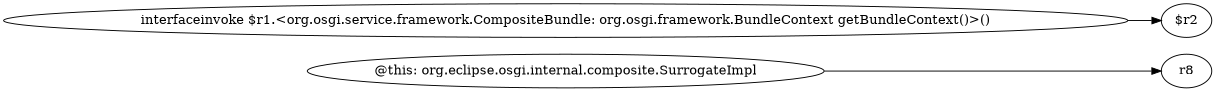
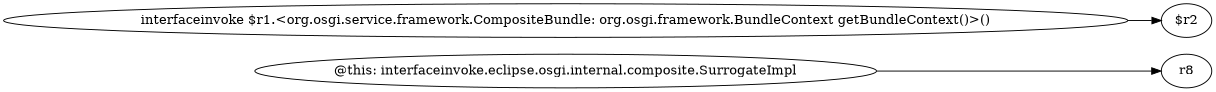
  digraph {
    rankdir=LR
-   n1 [label="@this: org.eclipse.osgi.internal.composite.SurrogateImpl"]
+   n1 [label="@this: interfaceinvoke.eclipse.osgi.internal.composite.SurrogateImpl"]
    n2 [label=r8]
    n3 [label="interfaceinvoke $r1.<org.osgi.service.framework.CompositeBundle: org.osgi.framework.BundleContext getBundleContext()>()"]
    n4 [label="$r2"]
    n1 -> n2
    n3 -> n4
  }
